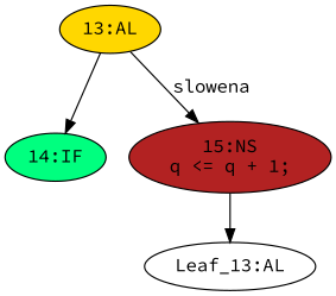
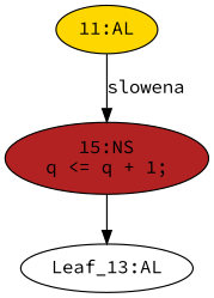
  strict digraph {
    fontname="Source Code Pro"
    node [fontname="Source Code Pro" statements="[]" style=filled]
    edge [cond="[]" fontname="Source Code Pro" lineno=None]
-   n1 [ast="<pyverilog.vparser.ast.Always object at 0x7fb831660810>" clk_sens=True fillcolor=gold label="13:AL" sens="['clk']" typ=Always use_var="['q', 'slowena']"]
-   n2 [ast="<pyverilog.vparser.ast.IfStatement object at 0x7fb831660910>" fillcolor=springgreen label="14:IF" typ=IfStatement]
+   n1 [ast="<pyverilog.vparser.ast.Always object at 0x7fb831660810>" clk_sens=True fillcolor=gold label="11:AL" sens="['clk']" typ=Always use_var="['q', 'slowena']"]
    n3 [ast="<pyverilog.vparser.ast.NonblockingSubstitution object at 0x7fb831660510>" fillcolor=firebrick label="15:NS\nq <= q + 1;" statements="[<pyverilog.vparser.ast.NonblockingSubstitution object at 0x7fb831660510>]" typ=NonblockingSubstitution]
    n4 [def_var="['q']" label="Leaf_13:AL" statements="" style=""]
-   n1 -> n2
    n1 -> n3 [cond="['slowena']" label=slowena lineno=14]
    n3 -> n4
  }
